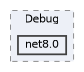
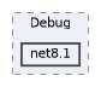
  digraph {
    compound=true
    fontname="DejaVu Sans"
-   n1 [color=grey25 fillcolor="#edf0f7" fontname="DejaVu Sans" fontsize=12 height=0.2 label="net8.0" shape=box style="filled,bold" width=0.4]
+   n1 [color=grey25 fillcolor="#edf0f7" fontname="DejaVu Sans" fontsize=12 height=0.2 label="net8.1" shape=box style="filled,bold" width=0.4]
    subgraph cluster_1 {
      bgcolor="#edf0f7"
      fontsize=12
      label=Debug
      pencolor=grey50
      style="filled,dashed"
      n1
    }
  }
